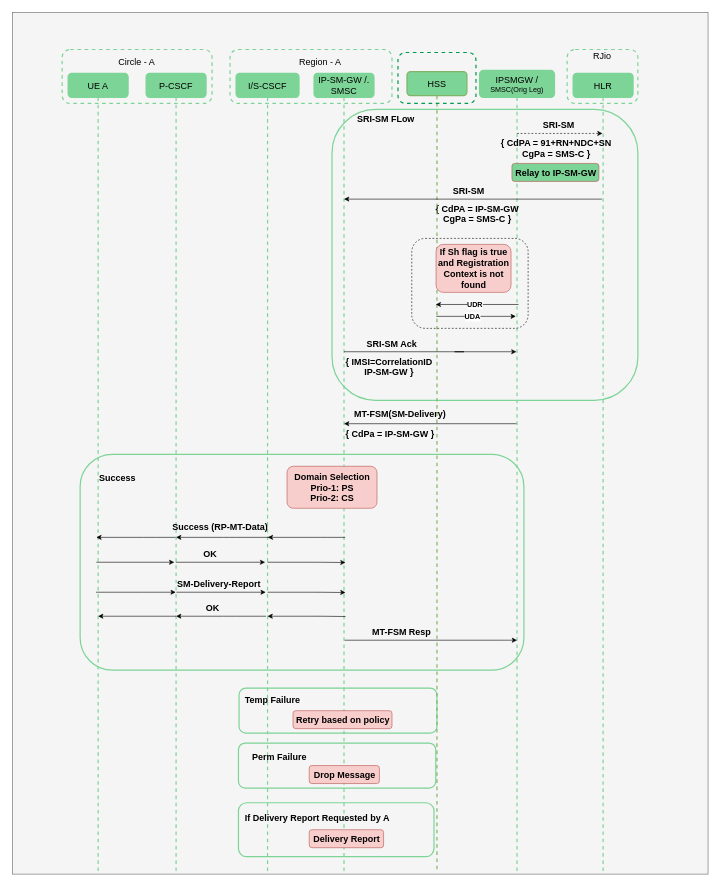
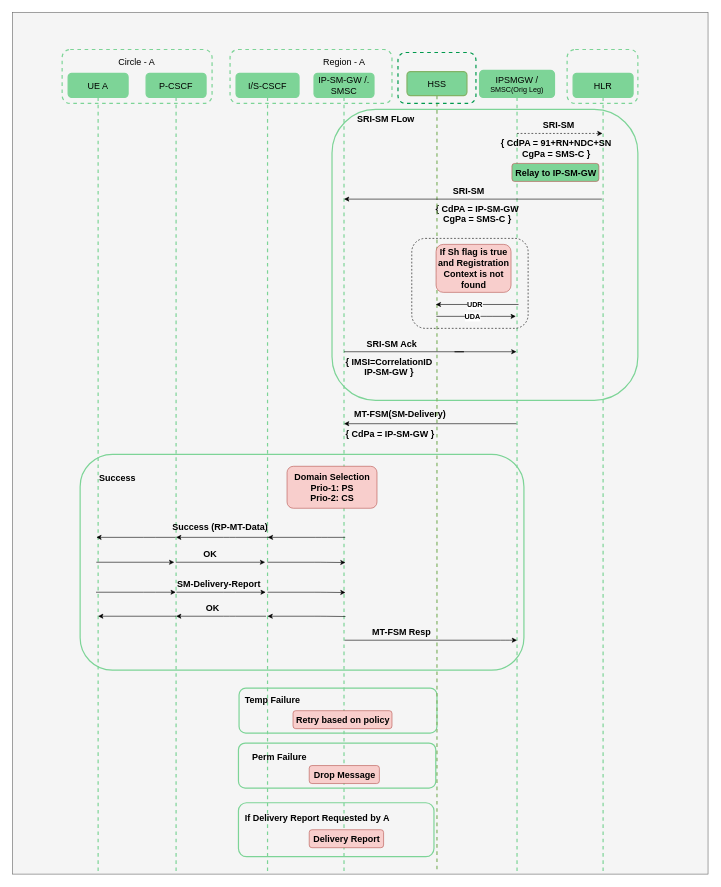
  <mxCell id="0" />
  <mxCell id="1" parent="0" />
  <mxCell id="2" value="" style="rounded=0;whiteSpace=wrap;html=1;fillColor=#f5f5f5;strokeColor=#666666;" parent="1" vertex="1"><mxGeometry x="20" y="20" width="1160" height="1437" as="geometry" /></mxCell>
  <mxCell id="3" value="" style="rounded=1;whiteSpace=wrap;html=1;fillColor=#f5f5f5;strokeColor=#7DD497;strokeWidth=2;gradientColor=none;" parent="1" vertex="1"><mxGeometry x="553" y="182" width="510" height="485" as="geometry" /></mxCell>
  <mxCell id="4" value="" style="rounded=1;whiteSpace=wrap;html=1;fillColor=#f5f5f5;strokeColor=#7DD497;strokeWidth=2;" parent="1" vertex="1"><mxGeometry x="397" y="1338" width="326" height="90" as="geometry" /></mxCell>
  <mxCell id="5" value="" style="rounded=1;whiteSpace=wrap;html=1;fillColor=#f5f5f5;strokeColor=#7DD497;strokeWidth=2;" parent="1" vertex="1"><mxGeometry x="397" y="1238.5" width="329" height="75" as="geometry" /></mxCell>
  <mxCell id="6" value="" style="rounded=1;whiteSpace=wrap;html=1;fillColor=#f5f5f5;strokeColor=#7DD497;strokeWidth=2;" parent="1" vertex="1"><mxGeometry x="398" y="1147" width="330" height="75" as="geometry" /></mxCell>
  <mxCell id="7" value="" style="rounded=1;whiteSpace=wrap;html=1;fillColor=#f5f5f5;strokeColor=#7DD497;strokeWidth=2;gradientColor=none;" parent="1" vertex="1"><mxGeometry x="133" y="757" width="740" height="360" as="geometry" /></mxCell>
  <mxCell id="8" value="" style="rounded=1;whiteSpace=wrap;html=1;fillColor=#f5f5f5;strokeColor=#7DD497;dashed=1;strokeWidth=2;" parent="1" vertex="1"><mxGeometry x="945" y="82" width="118" height="90" as="geometry" /></mxCell>
  <mxCell id="9" value="" style="rounded=1;whiteSpace=wrap;html=1;fillColor=#f5f5f5;strokeColor=#7DD497;dashed=1;strokeWidth=2;" parent="1" vertex="1"><mxGeometry x="103" y="82" width="250" height="90" as="geometry" /></mxCell>
  <mxCell id="10" value="&lt;font style=&quot;font-size: 15px&quot;&gt;UE A&lt;/font&gt;&lt;br&gt;" style="shape=umlLifeline;perimeter=lifelinePerimeter;whiteSpace=wrap;html=1;container=1;collapsible=0;recursiveResize=0;outlineConnect=0;fillColor=#7DD497;rounded=1;comic=0;shadow=0;glass=0;strokeWidth=2;strokeColor=#7DD497;" parent="1" vertex="1"><mxGeometry x="113" y="122" width="100" height="1335" as="geometry" /></mxCell>
  <mxCell id="11" value="&lt;font style=&quot;font-size: 15px&quot;&gt;P-CSCF&lt;/font&gt;" style="shape=umlLifeline;perimeter=lifelinePerimeter;whiteSpace=wrap;html=1;container=1;collapsible=0;recursiveResize=0;outlineConnect=0;fillColor=#7DD497;rounded=1;comic=0;shadow=0;glass=0;strokeColor=#7DD497;strokeWidth=2;" parent="1" vertex="1"><mxGeometry x="243" y="122" width="100" height="1335" as="geometry" /></mxCell>
  <mxCell id="12" value="" style="rounded=1;whiteSpace=wrap;html=1;fillColor=#f5f5f5;strokeColor=#7DD497;dashed=1;strokeWidth=2;" parent="1" vertex="1"><mxGeometry x="383" y="82" width="270" height="90" as="geometry" /></mxCell>
  <mxCell id="13" value="&lt;font style=&quot;font-size: 15px&quot;&gt;I/S-CSCF&lt;/font&gt;" style="shape=umlLifeline;perimeter=lifelinePerimeter;whiteSpace=wrap;html=1;container=1;collapsible=0;recursiveResize=0;outlineConnect=0;fillColor=#7DD497;rounded=1;comic=0;shadow=0;glass=0;strokeColor=#7DD497;strokeWidth=2;" parent="1" vertex="1"><mxGeometry x="393" y="122" width="105" height="1335" as="geometry" /></mxCell>
  <mxCell id="14" value="&lt;div style=&quot;text-align: center ; font-size: 15px&quot;&gt;&lt;b&gt;&lt;font&gt;Perm Failure&lt;/font&gt;&lt;/b&gt;&lt;br&gt;&lt;/div&gt;" style="text;html=1;" parent="13" vertex="1"><mxGeometry x="25" y="1125" width="97" height="33" as="geometry" /></mxCell>
  <mxCell id="15" value="&lt;font style=&quot;font-size: 15px;&quot;&gt;IP-SM-GW /.&lt;br style=&quot;font-size: 15px;&quot;&gt;&lt;/font&gt;SMSC&lt;br style=&quot;font-size: 15px;&quot;&gt;" style="shape=umlLifeline;perimeter=lifelinePerimeter;whiteSpace=wrap;html=1;container=1;collapsible=0;recursiveResize=0;outlineConnect=0;fillColor=#7DD497;rounded=1;comic=0;shadow=0;glass=0;strokeColor=#7DD497;strokeWidth=2;fontSize=15;" parent="1" vertex="1"><mxGeometry x="523" y="122" width="100" height="1335" as="geometry" /></mxCell>
  <mxCell id="16" value="&lt;span&gt;&lt;b&gt;&lt;font style=&quot;font-size: 15px&quot;&gt;Drop Message&lt;/font&gt;&lt;/b&gt;&lt;/span&gt;&lt;br&gt;" style="html=1;rounded=1;shadow=0;glass=0;comic=0;strokeColor=#b85450;strokeWidth=1;fillColor=#f8cecc;" parent="15" vertex="1"><mxGeometry x="-8" y="1154" width="117" height="30" as="geometry" /></mxCell>
  <mxCell id="17" value="&lt;span&gt;&lt;b&gt;&lt;font style=&quot;font-size: 15px&quot;&gt;Delivery Report&lt;/font&gt;&lt;/b&gt;&lt;/span&gt;&lt;br&gt;" style="html=1;rounded=1;shadow=0;glass=0;comic=0;strokeColor=#b85450;strokeWidth=1;fillColor=#f8cecc;" parent="15" vertex="1"><mxGeometry x="-8" y="1261" width="124" height="30" as="geometry" /></mxCell>
  <mxCell id="18" value="&lt;font style=&quot;font-size: 15px&quot;&gt;Circle - A&lt;/font&gt;" style="text;html=1;strokeColor=none;fillColor=none;align=center;verticalAlign=middle;whiteSpace=wrap;rounded=0;shadow=0;glass=0;dashed=1;comic=0;" parent="1" vertex="1"><mxGeometry x="191" y="92" width="73" height="20" as="geometry" /></mxCell>
- <mxCell id="19" value="&lt;font style=&quot;font-size: 15px&quot;&gt;Region - A&lt;/font&gt;" style="text;html=1;strokeColor=none;fillColor=none;align=center;verticalAlign=middle;whiteSpace=wrap;rounded=0;shadow=0;glass=0;dashed=1;comic=0;" parent="1" vertex="1"><mxGeometry x="484.5" y="92" width="97" height="20" as="geometry" /></mxCell>
+ <mxCell id="19" value="&lt;font style=&quot;font-size: 15px&quot;&gt;Region - A&lt;/font&gt;" style="text;html=1;strokeColor=none;fillColor=none;align=center;verticalAlign=middle;whiteSpace=wrap;rounded=0;shadow=0;glass=0;dashed=1;comic=0;" parent="1" vertex="1"><mxGeometry x="524.5" y="92" width="97" height="20" as="geometry" /></mxCell>
  <mxCell id="20" value="&lt;font style=&quot;font-size: 15px&quot;&gt;IPSMGW /&lt;br&gt;&lt;/font&gt;SMSC(Orig Leg)&lt;br&gt;" style="shape=umlLifeline;perimeter=lifelinePerimeter;whiteSpace=wrap;html=1;container=1;collapsible=0;recursiveResize=0;outlineConnect=0;fillColor=#7DD497;rounded=1;comic=0;shadow=0;glass=0;strokeWidth=2;strokeColor=#7DD497;size=45;" parent="1" vertex="1"><mxGeometry x="799" y="117" width="125" height="1340" as="geometry" /></mxCell>
  <mxCell id="21" style="edgeStyle=orthogonalEdgeStyle;rounded=0;html=1;exitX=0.75;exitY=1;entryX=0.75;entryY=1;jettySize=auto;orthogonalLoop=1;" parent="20" edge="1"><mxGeometry relative="1" as="geometry"><mxPoint x="90.667" y="926.667" as="sourcePoint" /><mxPoint x="90.667" y="926.667" as="targetPoint" /></mxGeometry></mxCell>
  <mxCell id="22" value="&lt;font style=&quot;font-size: 15px&quot;&gt;HLR&lt;/font&gt;&lt;br&gt;" style="shape=umlLifeline;perimeter=lifelinePerimeter;whiteSpace=wrap;html=1;container=1;collapsible=0;recursiveResize=0;outlineConnect=0;fillColor=#7DD497;rounded=1;comic=0;shadow=0;glass=0;strokeColor=#7DD497;strokeWidth=2;" parent="1" vertex="1"><mxGeometry x="955" y="122" width="100" height="1335" as="geometry" /></mxCell>
- <mxCell id="23" value="&lt;font style=&quot;font-size: 15px&quot;&gt;RJio&lt;/font&gt;" style="text;html=1;strokeColor=none;fillColor=none;align=center;verticalAlign=middle;whiteSpace=wrap;rounded=0;shadow=0;glass=0;dashed=1;comic=0;" parent="1" vertex="1"><mxGeometry x="955" y="82" width="97" height="20" as="geometry" /></mxCell>
  <mxCell id="24" value="&lt;div style=&quot;text-align: center&quot;&gt;&lt;b&gt;&lt;font style=&quot;font-size: 15px&quot;&gt;SRI-SM&lt;/font&gt;&lt;/b&gt;&lt;/div&gt;" style="text;html=1;" parent="1" vertex="1"><mxGeometry x="903" y="192" width="60" height="30" as="geometry" /></mxCell>
  <mxCell id="25" value="&lt;div style=&quot;text-align: center ; font-size: 15px&quot;&gt;&lt;div&gt;&lt;b&gt;{ CdPA = 91+RN+NDC+SN&lt;/b&gt;&lt;/div&gt;&lt;div&gt;&lt;b&gt;CgPa = SMS-C }&lt;/b&gt;&lt;/div&gt;&lt;/div&gt;" style="text;html=1;" parent="1" vertex="1"><mxGeometry x="833" y="222" width="200" height="50" as="geometry" /></mxCell>
  <mxCell id="26" value="" style="endArrow=classic;html=1;dashed=1;" parent="1" source="20" target="22" edge="1"><mxGeometry width="50" height="50" relative="1" as="geometry"><mxPoint x="853" y="312" as="sourcePoint" /><mxPoint x="903" y="262" as="targetPoint" /><Array as="points"><mxPoint x="883" y="222" /></Array></mxGeometry></mxCell>
  <mxCell id="27" value="&lt;font style=&quot;font-size: 15px&quot;&gt;&lt;b&gt;Relay to IP-SM-GW&lt;/b&gt;&lt;/font&gt;" style="html=1;rounded=1;shadow=0;glass=0;comic=0;strokeColor=#b85450;strokeWidth=1;fillColor=#7dd497;" parent="1" vertex="1"><mxGeometry x="853" y="272" width="145" height="30" as="geometry" /></mxCell>
  <mxCell id="28" value="&lt;div style=&quot;text-align: center&quot;&gt;&lt;b&gt;&lt;font style=&quot;font-size: 15px&quot;&gt;SRI-SM&lt;/font&gt;&lt;/b&gt;&lt;/div&gt;" style="text;html=1;" parent="1" vertex="1"><mxGeometry x="753" y="302" width="60" height="30" as="geometry" /></mxCell>
  <mxCell id="29" value="&lt;div style=&quot;text-align: center ; font-size: 15px&quot;&gt;&lt;div&gt;&lt;b&gt;{ CdPA = IP-SM-GW&lt;/b&gt;&lt;/div&gt;&lt;div&gt;&lt;b&gt;CgPa = SMS-C }&lt;/b&gt;&lt;/div&gt;&lt;/div&gt;" style="text;html=1;" parent="1" vertex="1"><mxGeometry x="724" y="332" width="150" height="50" as="geometry" /></mxCell>
  <mxCell id="30" value="&lt;div style=&quot;text-align: center&quot;&gt;&lt;b&gt;&lt;font style=&quot;font-size: 15px&quot;&gt;SRI-SM Ack&lt;/font&gt;&lt;/b&gt;&lt;/div&gt;" style="text;html=1;" parent="1" vertex="1"><mxGeometry x="609" y="557" width="90" height="30" as="geometry" /></mxCell>
  <mxCell id="31" value="&lt;div style=&quot;text-align: center ; font-size: 15px&quot;&gt;&lt;div&gt;&lt;span&gt;&lt;b&gt;{ IMSI=CorrelationID&lt;/b&gt;&lt;/span&gt;&lt;/div&gt;&lt;div&gt;&lt;span&gt;&lt;b&gt;IP-SM-GW }&lt;/b&gt;&lt;/span&gt;&lt;/div&gt;&lt;/div&gt;" style="text;html=1;" parent="1" vertex="1"><mxGeometry x="573.5" y="587" width="150" height="50" as="geometry" /></mxCell>
  <mxCell id="32" value="&lt;div style=&quot;text-align: center ; font-size: 15px&quot;&gt;&lt;div&gt;&lt;span&gt;&lt;b&gt;{ CdPa = IP-SM-GW&amp;nbsp;&lt;/b&gt;&lt;/span&gt;&lt;b&gt;}&lt;/b&gt;&lt;/div&gt;&lt;/div&gt;" style="text;html=1;" parent="1" vertex="1"><mxGeometry x="573.5" y="706.5" width="150" height="32" as="geometry" /></mxCell>
  <mxCell id="33" value="&lt;div style=&quot;text-align: center&quot;&gt;&lt;b&gt;&lt;font style=&quot;font-size: 15px&quot;&gt;SRI-SM FLow&lt;/font&gt;&lt;/b&gt;&lt;/div&gt;" style="text;html=1;" parent="1" vertex="1"><mxGeometry x="593" y="182" width="100" height="30" as="geometry" /></mxCell>
  <mxCell id="34" value="&lt;font style=&quot;font-size: 15px&quot;&gt;&lt;b&gt;Domain Selection&lt;br&gt;Prio-1: PS&lt;br&gt;Prio-2: CS&lt;br&gt;&lt;/b&gt;&lt;/font&gt;" style="html=1;rounded=1;shadow=0;glass=0;comic=0;strokeColor=#b85450;strokeWidth=1;fillColor=#f8cecc;" parent="1" vertex="1"><mxGeometry x="478" y="777" width="150" height="70" as="geometry" /></mxCell>
  <mxCell id="35" value="" style="endArrow=classic;html=1;" parent="1" edge="1"><mxGeometry width="50" height="50" relative="1" as="geometry"><mxPoint x="450.5" y="895.5" as="sourcePoint" /><mxPoint x="293" y="895.5" as="targetPoint" /><Array as="points"><mxPoint x="382" y="895.5" /></Array></mxGeometry></mxCell>
  <mxCell id="36" value="&lt;div style=&quot;text-align: center&quot;&gt;&lt;span&gt;&lt;b&gt;&lt;font style=&quot;font-size: 15px&quot;&gt;Success (RP-MT-Data)&lt;/font&gt;&lt;/b&gt;&lt;/span&gt;&lt;br&gt;&lt;/div&gt;" style="text;html=1;" parent="1" vertex="1"><mxGeometry x="284.5" y="862" width="167" height="30" as="geometry" /></mxCell>
  <mxCell id="37" value="" style="endArrow=classic;html=1;" parent="1" edge="1"><mxGeometry width="50" height="50" relative="1" as="geometry"><mxPoint x="292.5" y="937" as="sourcePoint" /><mxPoint x="441.5" y="937" as="targetPoint" /><Array as="points" /></mxGeometry></mxCell>
  <mxCell id="38" value="" style="endArrow=classic;html=1;" parent="1" edge="1"><mxGeometry width="50" height="50" relative="1" as="geometry"><mxPoint x="445.5" y="937" as="sourcePoint" /><mxPoint x="575.5" y="937.5" as="targetPoint" /><Array as="points"><mxPoint x="534.5" y="937" /></Array></mxGeometry></mxCell>
  <mxCell id="39" value="&lt;div style=&quot;text-align: center&quot;&gt;&lt;b&gt;&lt;font style=&quot;font-size: 15px&quot;&gt;MT-FSM Resp&lt;/font&gt;&lt;/b&gt;&lt;/div&gt;" style="text;html=1;" parent="1" vertex="1"><mxGeometry x="618" y="1037" width="100" height="30" as="geometry" /></mxCell>
  <mxCell id="40" value="&lt;div style=&quot;text-align: center ; font-size: 15px&quot;&gt;&lt;b&gt;&lt;font&gt;MT-FSM(SM-Delivery)&lt;/font&gt;&lt;/b&gt;&lt;br&gt;&lt;/div&gt;" style="text;html=1;" parent="1" vertex="1"><mxGeometry x="588" y="673.5" width="150" height="33" as="geometry" /></mxCell>
  <mxCell id="41" value="&lt;div style=&quot;text-align: center&quot;&gt;&lt;span&gt;&lt;b&gt;&lt;font style=&quot;font-size: 15px&quot;&gt;Success&lt;/font&gt;&lt;/b&gt;&lt;/span&gt;&lt;br&gt;&lt;/div&gt;" style="text;html=1;" parent="1" vertex="1"><mxGeometry x="163" y="781" width="64" height="30" as="geometry" /></mxCell>
  <mxCell id="42" value="&lt;div style=&quot;text-align: center ; font-size: 15px&quot;&gt;&lt;b&gt;&lt;font&gt;Temp Failure&lt;/font&gt;&lt;/b&gt;&lt;br&gt;&lt;/div&gt;" style="text;html=1;" parent="1" vertex="1"><mxGeometry x="406" y="1151.5" width="97" height="33" as="geometry" /></mxCell>
  <mxCell id="43" value="" style="endArrow=classic;html=1;" parent="1" edge="1"><mxGeometry width="50" height="50" relative="1" as="geometry"><mxPoint x="292" y="895.5" as="sourcePoint" /><mxPoint x="160" y="895.5" as="targetPoint" /><Array as="points"><mxPoint x="249" y="895.5" /></Array></mxGeometry></mxCell>
  <mxCell id="44" value="" style="endArrow=classic;html=1;" parent="1" edge="1"><mxGeometry width="50" height="50" relative="1" as="geometry"><mxPoint x="293" y="1027" as="sourcePoint" /><mxPoint x="163" y="1027" as="targetPoint" /><Array as="points"><mxPoint x="234.5" y="1027" /></Array></mxGeometry></mxCell>
  <mxCell id="45" value="" style="endArrow=classic;html=1;" parent="1" edge="1"><mxGeometry width="50" height="50" relative="1" as="geometry"><mxPoint x="443" y="1027" as="sourcePoint" /><mxPoint x="293" y="1027" as="targetPoint" /><Array as="points"><mxPoint x="382" y="1027" /></Array></mxGeometry></mxCell>
  <mxCell id="46" value="" style="endArrow=classic;html=1;" parent="1" edge="1"><mxGeometry width="50" height="50" relative="1" as="geometry"><mxPoint x="445.5" y="987" as="sourcePoint" /><mxPoint x="575.5" y="987.5" as="targetPoint" /><Array as="points"><mxPoint x="534.5" y="987" /></Array></mxGeometry></mxCell>
  <mxCell id="47" value="" style="endArrow=classic;html=1;" parent="1" edge="1"><mxGeometry width="50" height="50" relative="1" as="geometry"><mxPoint x="575.5" y="1027.5" as="sourcePoint" /><mxPoint x="445.5" y="1027" as="targetPoint" /><Array as="points"><mxPoint x="534.5" y="1027" /></Array></mxGeometry></mxCell>
  <mxCell id="48" value="" style="endArrow=classic;html=1;" parent="1" edge="1"><mxGeometry width="50" height="50" relative="1" as="geometry"><mxPoint x="293.5" y="987" as="sourcePoint" /><mxPoint x="442.5" y="987" as="targetPoint" /><Array as="points"><mxPoint x="382.5" y="987" /></Array></mxGeometry></mxCell>
  <mxCell id="49" value="" style="endArrow=classic;html=1;" parent="1" edge="1"><mxGeometry width="50" height="50" relative="1" as="geometry"><mxPoint x="159.5" y="987" as="sourcePoint" /><mxPoint x="292.5" y="987" as="targetPoint" /><Array as="points"><mxPoint x="248.5" y="987" /></Array></mxGeometry></mxCell>
  <mxCell id="50" value="" style="endArrow=classic;html=1;" parent="1" edge="1"><mxGeometry width="50" height="50" relative="1" as="geometry"><mxPoint x="160" y="937" as="sourcePoint" /><mxPoint x="290" y="937" as="targetPoint" /><Array as="points"><mxPoint x="224.5" y="937" /></Array></mxGeometry></mxCell>
  <mxCell id="51" value="&lt;div style=&quot;text-align: center&quot;&gt;&lt;span&gt;&lt;b&gt;&lt;font style=&quot;font-size: 15px&quot;&gt;OK&lt;/font&gt;&lt;/b&gt;&lt;/span&gt;&lt;br&gt;&lt;/div&gt;" style="text;html=1;" parent="1" vertex="1"><mxGeometry x="337" y="907" width="74" height="30" as="geometry" /></mxCell>
  <mxCell id="52" value="&lt;div style=&quot;text-align: center; font-size: 15px;&quot;&gt;&lt;span style=&quot;font-size: 15px;&quot;&gt;&lt;b style=&quot;font-size: 15px;&quot;&gt;SM-Delivery-Report&lt;/b&gt;&lt;/span&gt;&lt;br style=&quot;font-size: 15px;&quot;&gt;&lt;/div&gt;" style="text;html=1;fontSize=15;" parent="1" vertex="1"><mxGeometry x="293" y="957" width="167" height="30" as="geometry" /></mxCell>
  <mxCell id="53" value="&lt;div style=&quot;text-align: center&quot;&gt;&lt;span&gt;&lt;b&gt;&lt;font style=&quot;font-size: 15px&quot;&gt;OK&lt;/font&gt;&lt;/b&gt;&lt;/span&gt;&lt;br&gt;&lt;/div&gt;" style="text;html=1;" parent="1" vertex="1"><mxGeometry x="341" y="997" width="54" height="30" as="geometry" /></mxCell>
  <mxCell id="54" value="&lt;div style=&quot;text-align: center ; font-size: 15px&quot;&gt;&lt;b&gt;&lt;font&gt;If Delivery Report Requested by A&lt;/font&gt;&lt;/b&gt;&lt;br&gt;&lt;/div&gt;" style="text;html=1;" parent="1" vertex="1"><mxGeometry x="406" y="1348" width="242" height="33" as="geometry" /></mxCell>
  <mxCell id="55" value="&lt;span&gt;&lt;b&gt;&lt;font style=&quot;font-size: 15px&quot;&gt;Retry based on policy&lt;/font&gt;&lt;/b&gt;&lt;/span&gt;&lt;br&gt;" style="html=1;rounded=1;shadow=0;glass=0;comic=0;strokeColor=#b85450;strokeWidth=1;fillColor=#f8cecc;" parent="1" vertex="1"><mxGeometry x="488" y="1184.5" width="165" height="30" as="geometry" /></mxCell>
  <mxCell id="56" value="HSS" style="shape=umlLifeline;perimeter=lifelinePerimeter;whiteSpace=wrap;html=1;container=1;collapsible=0;recursiveResize=0;outlineConnect=0;strokeColor=#82b366;strokeWidth=2;fillColor=#7DD497;rounded=1;glass=0;comic=0;fontSize=15;" parent="1" vertex="1"><mxGeometry x="678" y="119" width="100" height="1335" as="geometry" /></mxCell>
  <mxCell id="57" value="" style="rounded=1;whiteSpace=wrap;html=1;dashed=1;strokeWidth=2;strokeColor=#00994D;fillColor=none;glass=0;comic=0;fontSize=18;" parent="1" vertex="1"><mxGeometry x="663" y="87" width="130" height="85" as="geometry" /></mxCell>
  <mxCell id="58" value="" style="endArrow=classic;html=1;" parent="1" edge="1"><mxGeometry width="50" height="50" relative="1" as="geometry"><mxPoint x="860.5" y="706" as="sourcePoint" /><mxPoint x="573" y="706" as="targetPoint" /><Array as="points"><mxPoint x="673" y="706" /></Array></mxGeometry></mxCell>
  <mxCell id="59" value="" style="endArrow=classic;html=1;" parent="1" edge="1"><mxGeometry width="50" height="50" relative="1" as="geometry"><mxPoint x="573" y="586" as="sourcePoint" /><mxPoint x="860.5" y="586" as="targetPoint" /><Array as="points"><mxPoint x="593" y="586" /><mxPoint x="778" y="586" /><mxPoint x="753" y="586" /></Array></mxGeometry></mxCell>
  <mxCell id="60" value="" style="endArrow=classic;html=1;" parent="1" edge="1"><mxGeometry width="50" height="50" relative="1" as="geometry"><mxPoint x="1003" y="331.5" as="sourcePoint" /><mxPoint x="573" y="331.5" as="targetPoint" /><Array as="points" /></mxGeometry></mxCell>
  <mxCell id="61" value="&lt;b&gt;If Sh flag is true and Registration Context is not found&lt;/b&gt;" style="rounded=1;whiteSpace=wrap;html=1;glass=0;comic=0;fillColor=#f8cecc;fontSize=15;strokeColor=#b85450;direction=south;" parent="1" vertex="1"><mxGeometry x="726.5" y="407" width="125" height="80" as="geometry" /></mxCell>
  <mxCell id="62" value="" style="endArrow=classic;html=1;entryX=0.455;entryY=0.545;entryDx=0;entryDy=0;entryPerimeter=0;" parent="1" edge="1"><mxGeometry width="50" height="50" relative="1" as="geometry"><mxPoint x="864" y="507.2" as="sourcePoint" /><mxPoint x="726" y="507.2" as="targetPoint" /></mxGeometry></mxCell>
  <mxCell id="63" value="&lt;b&gt;UDR&lt;/b&gt;" style="text;html=1;resizable=0;points=[];align=center;verticalAlign=middle;labelBackgroundColor=#ffffff;" parent="62" vertex="1" connectable="0"><mxGeometry x="-0.438" relative="1" as="geometry"><mxPoint x="-34.5" as="offset" /></mxGeometry></mxCell>
  <mxCell id="64" value="" style="endArrow=classic;html=1;" parent="1" edge="1"><mxGeometry width="50" height="50" relative="1" as="geometry"><mxPoint x="727" y="527" as="sourcePoint" /><mxPoint x="859.5" y="527" as="targetPoint" /><Array as="points"><mxPoint x="810" y="527" /></Array></mxGeometry></mxCell>
  <mxCell id="65" value="&lt;b&gt;UDA&lt;/b&gt;" style="text;html=1;resizable=0;points=[];align=center;verticalAlign=middle;labelBackgroundColor=#ffffff;" parent="64" vertex="1" connectable="0"><mxGeometry x="-0.326" y="-2" relative="1" as="geometry"><mxPoint x="14.5" y="-1.5" as="offset" /></mxGeometry></mxCell>
  <mxCell id="66" value="" style="rounded=1;whiteSpace=wrap;html=1;dashed=1;fillOpacity=0;perimeterSpacing=5;" parent="1" vertex="1"><mxGeometry x="686" y="397" width="194" height="150" as="geometry" /></mxCell>
  <mxCell id="67" value="" style="endArrow=classic;html=1;strokeWidth=1;fontSize=15;fontColor=#000000;align=left;" parent="1" edge="1"><mxGeometry width="50" height="50" relative="1" as="geometry"><mxPoint x="574" y="1067" as="sourcePoint" /><mxPoint x="861.5" y="1067" as="targetPoint" /><Array as="points"><mxPoint x="844" y="1067" /></Array></mxGeometry></mxCell>
  <mxCell id="68" value="" style="endArrow=classic;html=1;" parent="1" edge="1"><mxGeometry width="50" height="50" relative="1" as="geometry"><mxPoint x="575" y="895.5" as="sourcePoint" /><mxPoint x="446" y="895.5" as="targetPoint" /><Array as="points"><mxPoint x="535" y="895.5" /></Array></mxGeometry></mxCell>
